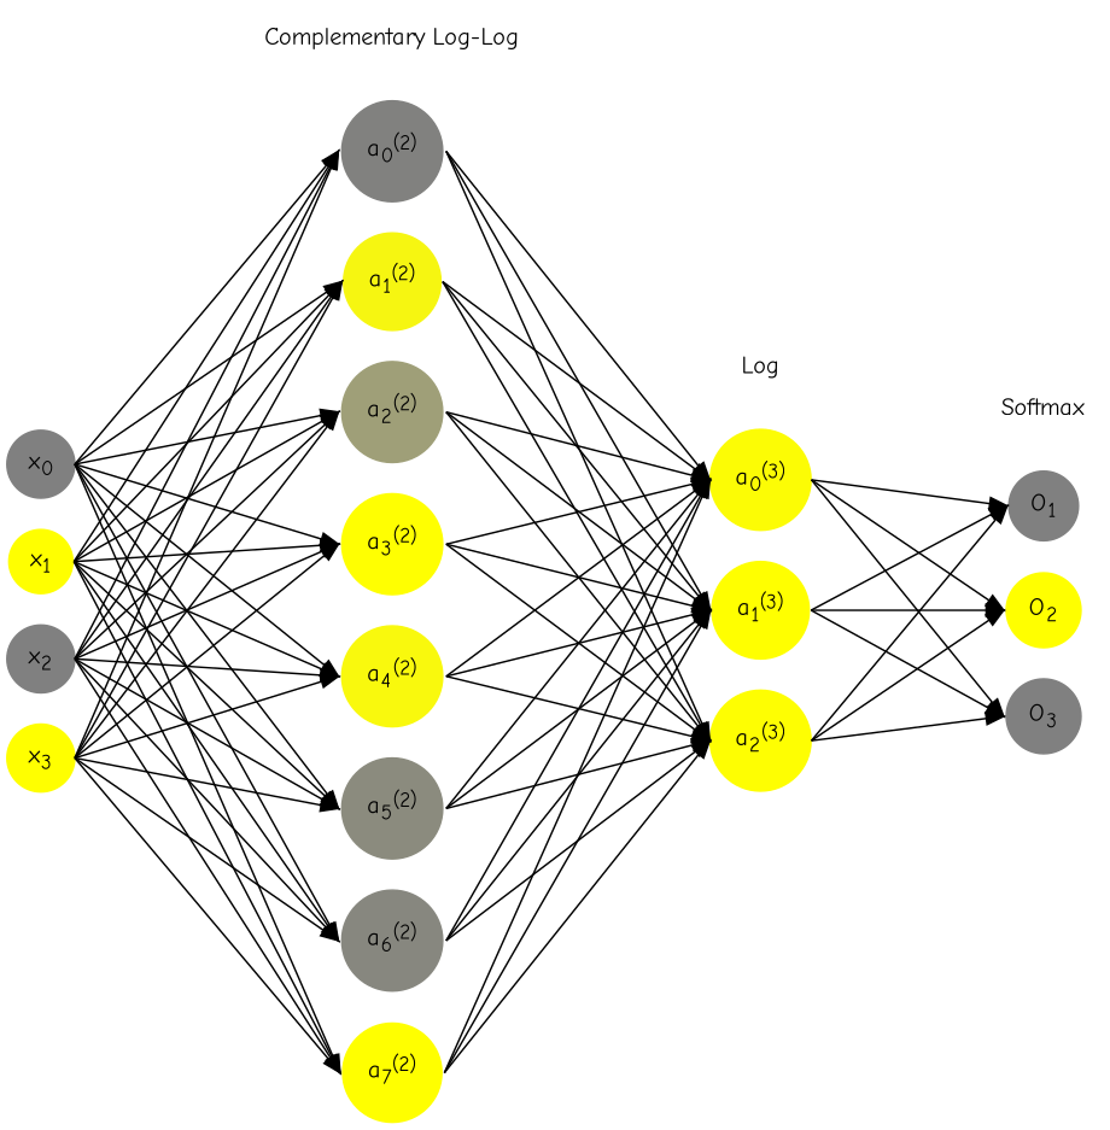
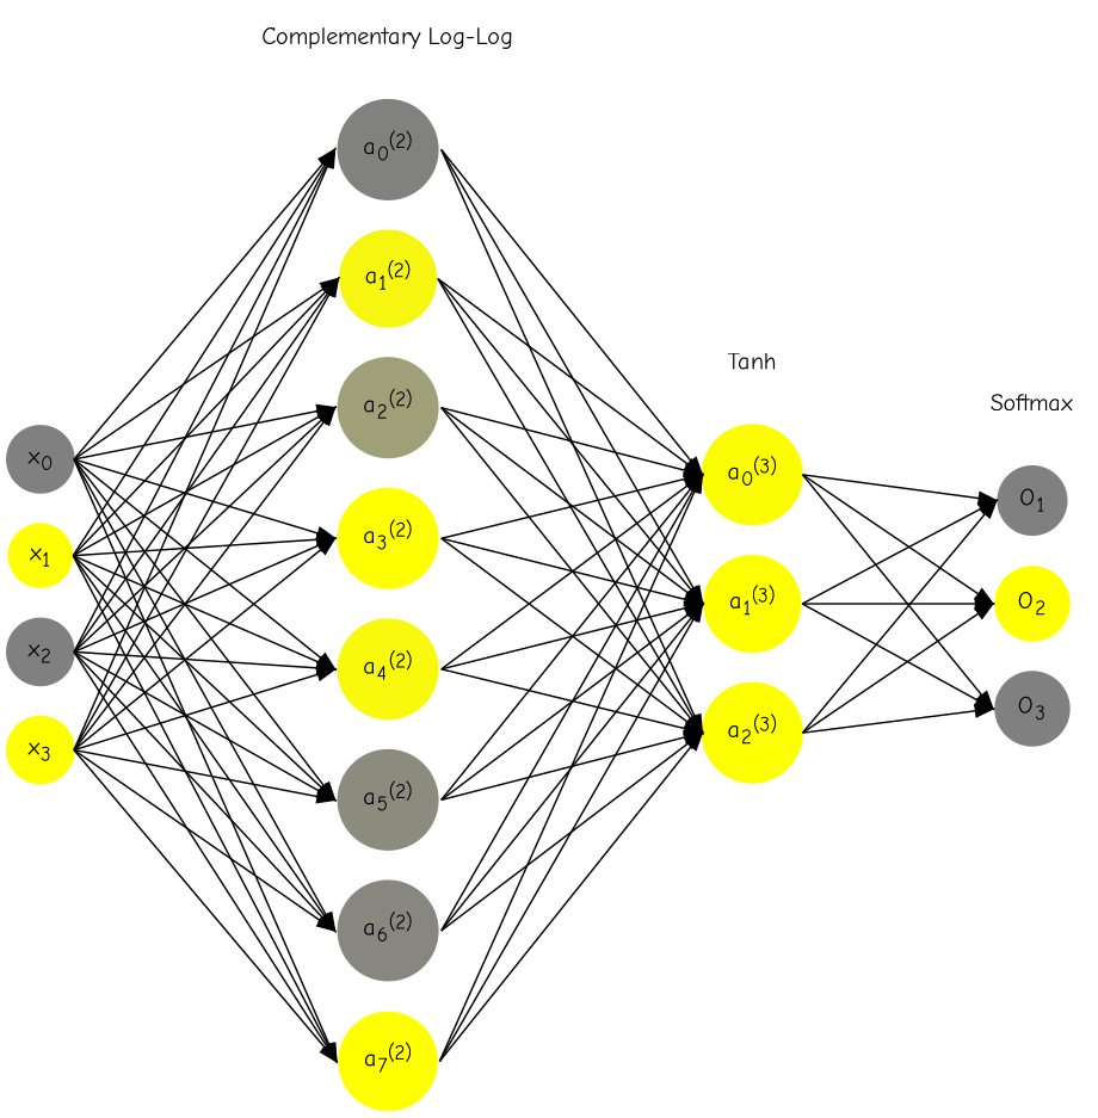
  digraph {
    rankdir=LR
    ranksep=1.4
    splines=false
    fontname="Comic Neue"
    node [color="0.1667, 0.0, 0.5" fillcolor="0.1667, 0.0, 0.5" shape=circle style=filled fontname="Comic Neue"]
    edge [headport=w style=solid tailport=e fontname="Comic Neue"]
    n1 [label=<x<sub>0</sub>>]
    n2 [color="0.1667, 1.0, 1.0" fillcolor="0.1667, 1.0, 1.0" label=<x<sub>1</sub>>]
    n3 [label=<x<sub>2</sub>>]
    n4 [color="0.1667, 1.0, 1.0" fillcolor="0.1667, 1.0, 1.0" label=<x<sub>3</sub>>]
    n5 [color="0.1667, 0.014237, 0.507119" fillcolor="0.1667, 0.014237, 0.507119" label=<a<sub>0</sub><sup>(2)</sup>>]
    n6 [color="0.1667, 0.928234, 0.964117" fillcolor="0.1667, 0.928234, 0.964117" label=<a<sub>1</sub><sup>(2)</sup>>]
    n7 [color="0.1667, 0.248755, 0.624378" fillcolor="0.1667, 0.248755, 0.624378" label=<a<sub>2</sub><sup>(2)</sup>>]
    n8 [color="0.1667, 0.995839, 0.997919" fillcolor="0.1667, 0.995839, 0.997919" label=<a<sub>3</sub><sup>(2)</sup>>]
    n9 [color="0.1667, 0.947470, 0.973735" fillcolor="0.1667, 0.947470, 0.973735" label=<a<sub>4</sub><sup>(2)</sup>>]
    n10 [color="0.1667, 0.090695, 0.545347" fillcolor="0.1667, 0.090695, 0.545347" label=<a<sub>5</sub><sup>(2)</sup>>]
    n11 [color="0.1667, 0.057630, 0.528815" fillcolor="0.1667, 0.057630, 0.528815" label=<a<sub>6</sub><sup>(2)</sup>>]
    n12 [color="0.1667, 1.000000, 1.000000" fillcolor="0.1667, 1.000000, 1.000000" label=<a<sub>7</sub><sup>(2)</sup>>]
    n13 [color="0.1667, 0.976502, 0.988251" fillcolor="0.1667, 0.976502, 0.988251" label=<a<sub>0</sub><sup>(3)</sup>>]
    n14 [color="0.1667, 0.999674, 0.999837" fillcolor="0.1667, 0.999674, 0.999837" label=<a<sub>1</sub><sup>(3)</sup>>]
    n15 [color="0.1667, 0.989618, 0.994809" fillcolor="0.1667, 0.989618, 0.994809" label=<a<sub>2</sub><sup>(3)</sup>>]
    n16 [label=<O<sub>1</sub>>]
    n17 [color="0.1667, 1.0, 1.0" fillcolor="0.1667, 1.0, 1.0" label=<O<sub>2</sub>>]
    n18 [label=<O<sub>3</sub>>]
    n19 [label="Complementary Log-Log" shape=plaintext color="" fillcolor="" style=""]
-   n20 [label=Log shape=plaintext color="" fillcolor="" style=""]
+   n20 [label=Tanh shape=plaintext color="" fillcolor="" style=""]
    n21 [label=Softmax shape=plaintext color="" fillcolor="" style=""]
    subgraph sub_1 {
      n1
    }
    subgraph sub_2 {
      n2
    }
    subgraph sub_3 {
      n3
    }
    subgraph sub_4 {
      n4
    }
    subgraph sub_5 {
      n5
    }
    subgraph sub_6 {
      n6
    }
    subgraph sub_7 {
      n7
    }
    subgraph sub_8 {
      n8
    }
    subgraph sub_9 {
      n9
    }
    subgraph sub_10 {
      n10
    }
    subgraph sub_11 {
      n11
    }
    subgraph sub_12 {
      n12
    }
    subgraph sub_13 {
      n13
    }
    subgraph sub_14 {
      n14
    }
    subgraph sub_15 {
      n15
    }
    subgraph sub_16 {
      n16
    }
    subgraph sub_17 {
      n17
    }
    subgraph sub_18 {
      n18
    }
    subgraph sub_19 {
      rank=same
      n1
      n2
      n3
      n4
    }
    subgraph sub_20 {
      rank=same
      n5
      n6
      n7
      n8
      n9
      n10
      n11
      n12
    }
    subgraph sub_21 {
      rank=same
      n13
      n14
      n15
    }
    subgraph sub_22 {
      rank=same
      n16
      n17
      n18
    }
    subgraph sub_23 {
      rank=same
      n5
      n19
    }
    subgraph sub_24 {
      rank=same
      n13
      n20
    }
    subgraph sub_25 {
      rank=same
      n16
      n21
    }
    n1 -> n2 [style=invis]
    n1 -> n5
    n1 -> n6
    n1 -> n7
    n1 -> n8
    n1 -> n9
    n1 -> n10
    n1 -> n11
    n1 -> n12
    n2 -> n3 [style=invis]
    n2 -> n5
    n2 -> n6
    n2 -> n7
    n2 -> n8
    n2 -> n9
    n2 -> n10
    n2 -> n11
    n2 -> n12
    n3 -> n4 [style=invis]
    n3 -> n5
    n3 -> n6
    n3 -> n7
    n3 -> n8
    n3 -> n9
    n3 -> n10
    n3 -> n11
    n3 -> n12
    n4 -> n5
    n4 -> n6
    n4 -> n7
    n4 -> n8
    n4 -> n9
    n4 -> n10
    n4 -> n11
    n4 -> n12
    n5 -> n6 [style=invis]
    n5 -> n13
    n5 -> n14
    n5 -> n15
    n6 -> n7 [style=invis]
    n6 -> n13
    n6 -> n14
    n6 -> n15
    n7 -> n8 [style=invis]
    n7 -> n13
    n7 -> n14
    n7 -> n15
    n8 -> n9 [style=invis]
    n8 -> n13
    n8 -> n14
    n8 -> n15
    n9 -> n10 [style=invis]
    n9 -> n13
    n9 -> n14
    n9 -> n15
    n10 -> n11 [style=invis]
    n10 -> n13
    n10 -> n14
    n10 -> n15
    n11 -> n12 [style=invis]
    n11 -> n13
    n11 -> n14
    n11 -> n15
    n12 -> n13
    n12 -> n14
    n12 -> n15
    n13 -> n14 [style=invis]
    n13 -> n16
    n13 -> n17
    n13 -> n18
    n14 -> n15 [style=invis]
    n14 -> n16
    n14 -> n17
    n14 -> n18
    n15 -> n16
    n15 -> n17
    n15 -> n18
    n16 -> n17 [style=invis]
    n17 -> n18 [style=invis]
    n19 -> n5 [style=invis]
    n20 -> n13 [style=invis]
    n21 -> n16 [style=invis]
  }
